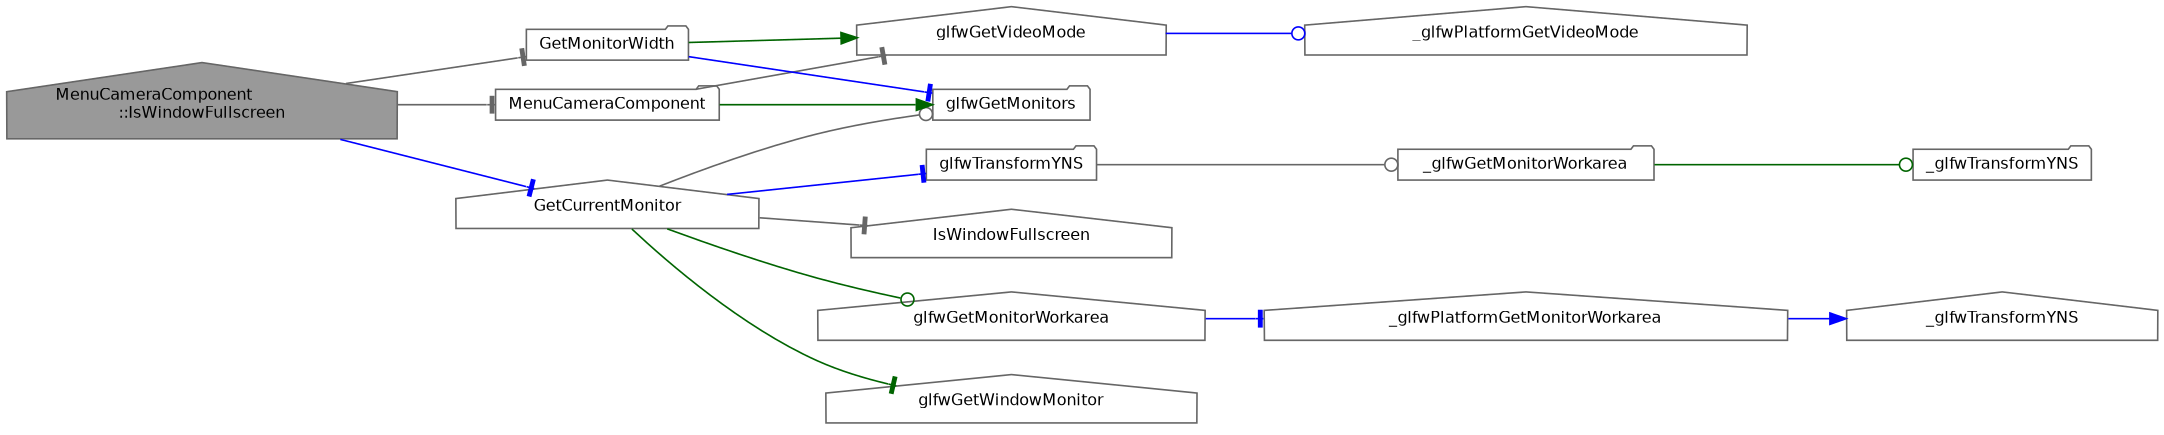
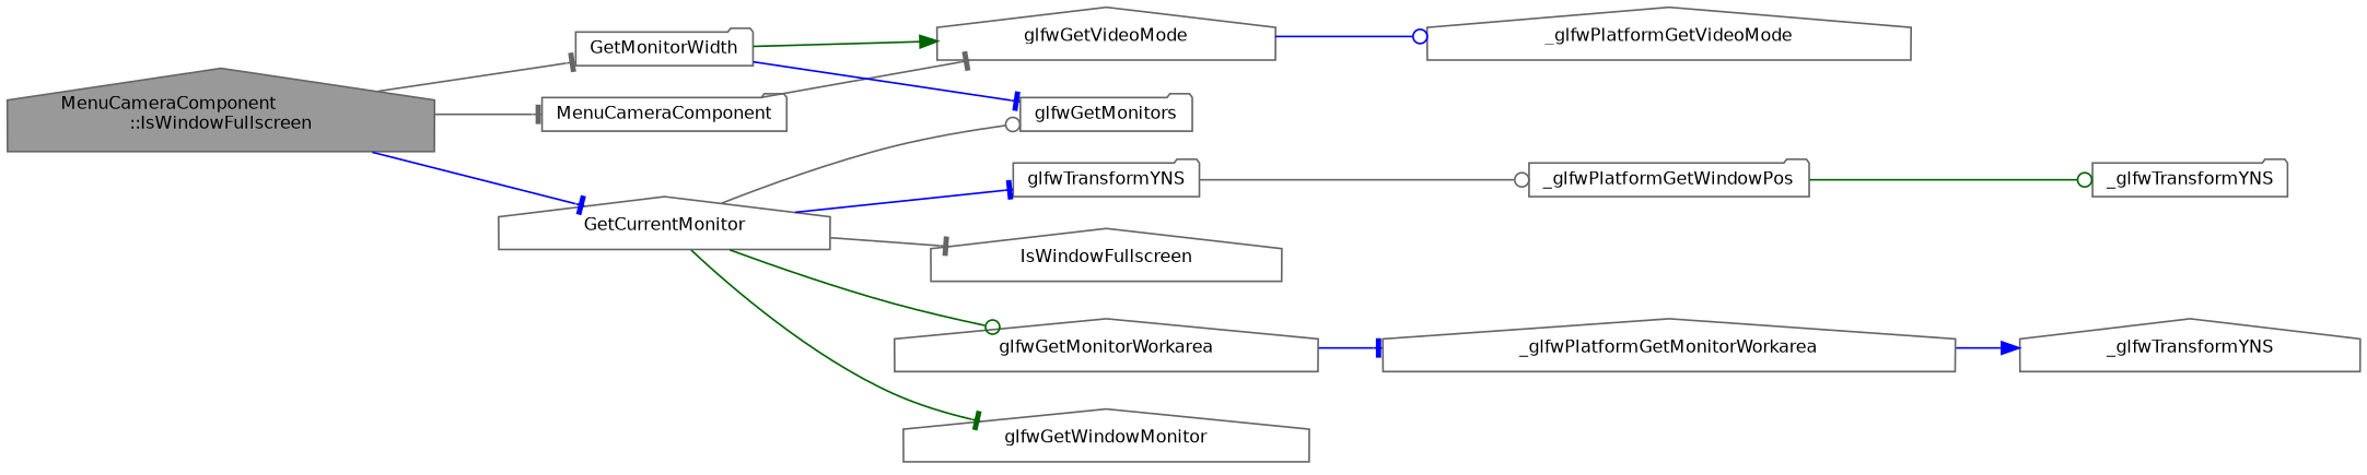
  digraph {
    rankdir=LR
    node [color=grey40 fillcolor=white fontname=Helvetica fontsize=10 shape=house style=filled]
    edge [arrowhead=tee color=blue fontname=Helvetica fontsize=10 labelfontname=Helvetica labelfontsize=10 style=solid]
    n1 [color=gray40 fillcolor=grey60 fontcolor=black height=0.2 label="MenuCameraComponent\l::IsWindowFullscreen" width=0.4]
    n2 [height=0.2 label=GetCurrentMonitor width=0.4]
    n3 [height=0.2 label=MenuCameraComponent shape=folder width=0.4]
    n4 [height=0.2 label=GetMonitorWidth shape=folder width=0.4]
    n5 [height=0.2 label=glfwGetMonitors shape=folder width=0.4]
    n6 [height=0.2 label=glfwGetMonitorWorkarea width=0.4]
    n7 [height=0.2 label=glfwGetWindowMonitor width=0.4]
    n8 [height=0.2 label=glfwTransformYNS shape=folder width=0.4]
    n9 [height=0.2 label=IsWindowFullscreen width=0.4]
    n10 [height=0.2 label=glfwGetVideoMode width=0.4]
    n11 [height=0.2 label=_glfwPlatformGetMonitorWorkarea width=0.4]
-   n12 [height=0.2 label=_glfwGetMonitorWorkarea shape=folder width=0.4]
+   n12 [height=0.2 label=_glfwPlatformGetWindowPos shape=folder width=0.4]
    n13 [height=0.2 label=_glfwTransformYNS width=0.4]
    n14 [height=0.2 label=_glfwTransformYNS shape=folder width=0.4]
    n15 [height=0.2 label=_glfwPlatformGetVideoMode width=0.4]
    n1 -> n2
    n1 -> n3 [color=gray40]
    n1 -> n4 [color=gray40]
    n2 -> n5 [arrowhead=odot color=gray40]
    n2 -> n6 [arrowhead=odot color=darkgreen]
    n2 -> n7 [color=darkgreen]
    n2 -> n8
    n2 -> n9 [color=gray40]
-   n3 -> n5 [arrowhead=normal color=darkgreen]
    n3 -> n10 [color=gray40]
    n4 -> n5
    n4 -> n10 [arrowhead=normal color=darkgreen]
    n6 -> n11
    n8 -> n12 [arrowhead=odot color=gray40]
    n10 -> n15 [arrowhead=odot]
    n11 -> n13 [arrowhead=normal]
    n12 -> n14 [arrowhead=odot color=darkgreen]
  }
